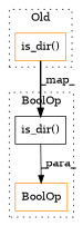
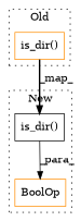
  digraph {
    node [a=75 l=13 s=1779 shape=box color=darkorange]
    n1 [label="is_dir()" color=black]
    n2 [a=72 l=65 label=BoolOp]
    n3 [label="is_dir()" s=1802]
    subgraph cluster_1 {
-     label=BoolOp
+     label=New
      style=dotted
      n1
      n2
    }
    subgraph cluster_2 {
      label=Old
      style=dotted
      n3
    }
    n1 -> n2 [label=_para_ style=solid]
    n3 -> n1 [label=_map_ style=bold]
  }
